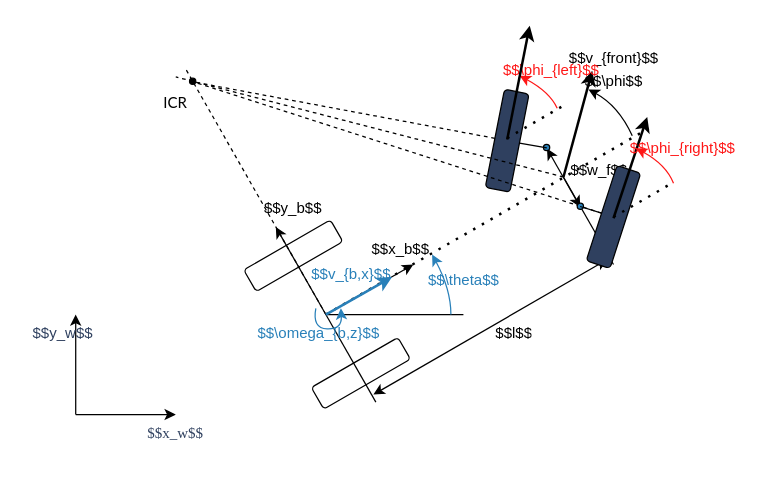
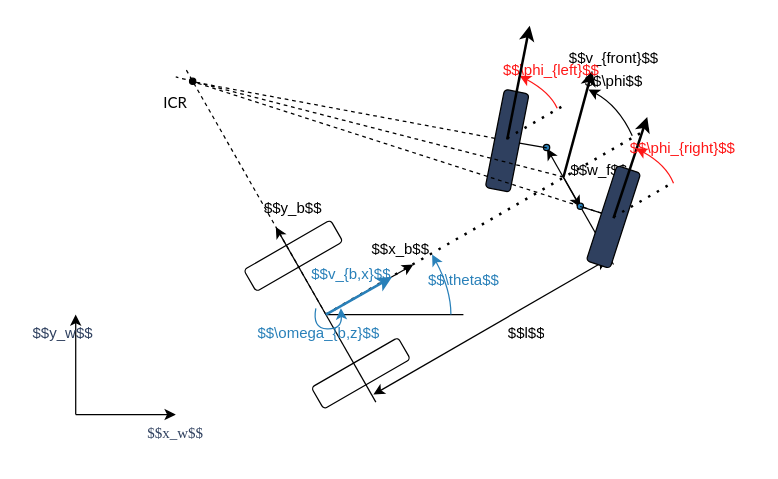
  <mxCell id="0" />
  <mxCell id="1" parent="0" />
  <mxCell id="2" value="" style="rounded=1;whiteSpace=wrap;html=1;rotation=-78.9;fillColor=#2F405F;" parent="1" vertex="1"><mxGeometry x="365" y="102" width="80" height="20" as="geometry" /></mxCell>
  <mxCell id="3" value="" style="rounded=1;whiteSpace=wrap;html=1;rotation=-30;fillColor=none;" parent="1" vertex="1"><mxGeometry x="194" y="194" width="80" height="20" as="geometry" /></mxCell>
  <mxCell id="4" value="" style="endArrow=classic;html=1;rounded=0;" parent="1" edge="1"><mxGeometry width="50" height="50" relative="1" as="geometry"><mxPoint x="60" y="331" as="sourcePoint" /><mxPoint x="60" y="251" as="targetPoint" /></mxGeometry></mxCell>
  <mxCell id="5" value="" style="endArrow=classic;html=1;rounded=0;" parent="1" edge="1"><mxGeometry width="50" height="50" relative="1" as="geometry"><mxPoint x="60" y="331" as="sourcePoint" /><mxPoint x="140" y="331" as="targetPoint" /></mxGeometry></mxCell>
  <mxCell id="6" value="$$y_w$$" style="text;html=1;strokeColor=none;fillColor=none;align=center;verticalAlign=middle;whiteSpace=wrap;rounded=0;fontColor=#2F405F;" parent="1" vertex="1"><mxGeometry x="20" y="251" width="60" height="30" as="geometry" /></mxCell>
  <mxCell id="7" value="$$x_w$$" style="text;html=1;strokeColor=none;fillColor=none;align=center;verticalAlign=middle;whiteSpace=wrap;rounded=0;fontFamily=Times New Roman;fontColor=#2F405F;" parent="1" vertex="1"><mxGeometry x="110" y="331" width="60" height="30" as="geometry" /></mxCell>
  <mxCell id="8" value="$$y_b$$" style="text;html=1;strokeColor=none;fillColor=none;align=center;verticalAlign=middle;whiteSpace=wrap;rounded=0;" parent="1" vertex="1"><mxGeometry x="204" y="151" width="60" height="30" as="geometry" /></mxCell>
  <mxCell id="9" value="$$x_b$$" style="text;html=1;strokeColor=none;fillColor=none;align=center;verticalAlign=middle;whiteSpace=wrap;rounded=0;fontFamily=Helvetica;" parent="1" vertex="1"><mxGeometry x="290" y="184" width="60" height="30" as="geometry" /></mxCell>
  <mxCell id="10" value="" style="endArrow=classic;html=1;rounded=0;" parent="1" edge="1"><mxGeometry width="50" height="50" relative="1" as="geometry"><mxPoint x="260" y="251" as="sourcePoint" /><mxPoint x="220" y="181" as="targetPoint" /></mxGeometry></mxCell>
  <mxCell id="11" value="" style="endArrow=classic;html=1;rounded=0;" parent="1" edge="1"><mxGeometry width="50" height="50" relative="1" as="geometry"><mxPoint x="260" y="251" as="sourcePoint" /><mxPoint x="330" y="211" as="targetPoint" /></mxGeometry></mxCell>
  <mxCell id="12" value="" style="endArrow=none;dashed=1;html=1;dashPattern=1 3;strokeWidth=2;rounded=0;" parent="1" edge="1"><mxGeometry width="50" height="50" relative="1" as="geometry"><mxPoint x="260" y="251" as="sourcePoint" /><mxPoint x="520" y="101" as="targetPoint" /></mxGeometry></mxCell>
  <mxCell id="13" value="" style="endArrow=none;dashed=1;html=1;rounded=0;" parent="1" edge="1"><mxGeometry width="50" height="50" relative="1" as="geometry"><mxPoint x="260" y="251" as="sourcePoint" /><mxPoint x="147" y="53" as="targetPoint" /></mxGeometry></mxCell>
  <mxCell id="14" value="" style="endArrow=none;dashed=1;html=1;rounded=0;" parent="1" edge="1"><mxGeometry width="50" height="50" relative="1" as="geometry"><mxPoint x="450" y="141" as="sourcePoint" /><mxPoint x="140" y="61" as="targetPoint" /></mxGeometry></mxCell>
  <mxCell id="15" value="ICR" style="text;html=1;strokeColor=none;fillColor=none;align=center;verticalAlign=middle;whiteSpace=wrap;rounded=0;fontFamily=Lato;" parent="1" vertex="1"><mxGeometry x="110" y="67" width="60" height="30" as="geometry" /></mxCell>
  <mxCell id="16" value="" style="endArrow=none;html=1;rounded=0;" parent="1" edge="1"><mxGeometry width="50" height="50" relative="1" as="geometry"><mxPoint x="260" y="251" as="sourcePoint" /><mxPoint x="370" y="251" as="targetPoint" /></mxGeometry></mxCell>
  <mxCell id="17" value="" style="curved=1;endArrow=classic;html=1;rounded=0;strokeColor=#2980B9;" parent="1" edge="1"><mxGeometry width="50" height="50" relative="1" as="geometry"><mxPoint x="360" y="251" as="sourcePoint" /><mxPoint x="345" y="203" as="targetPoint" /><Array as="points"><mxPoint x="360" y="231" /></Array></mxGeometry></mxCell>
  <mxCell id="18" value="$$\theta$$" style="text;html=1;align=center;verticalAlign=middle;resizable=0;points=[];autosize=1;strokeColor=none;fillColor=none;fontColor=#2980B9;" parent="1" vertex="1"><mxGeometry x="330" y="209" width="80" height="30" as="geometry" /></mxCell>
  <mxCell id="19" value="" style="curved=1;endArrow=classic;html=1;rounded=0;strokeColor=#000000;" parent="1" edge="1"><mxGeometry width="50" height="50" relative="1" as="geometry"><mxPoint x="505" y="108" as="sourcePoint" /><mxPoint x="470" y="71" as="targetPoint" /><Array as="points"><mxPoint x="494" y="84" /></Array></mxGeometry></mxCell>
  <mxCell id="20" value="$$\phi$$" style="text;html=1;align=center;verticalAlign=middle;resizable=0;points=[];autosize=1;strokeColor=none;fillColor=none;fontColor=#000000;" parent="1" vertex="1"><mxGeometry x="455" y="49.5" width="70" height="30" as="geometry" /></mxCell>
  <mxCell id="21" value="" style="endArrow=classic;html=1;strokeWidth=2;rounded=0;strokeColor=#000000;" parent="1" edge="1"><mxGeometry width="50" height="50" relative="1" as="geometry"><mxPoint x="450" y="141" as="sourcePoint" /><mxPoint x="473" y="56" as="targetPoint" /></mxGeometry></mxCell>
  <mxCell id="22" value="" style="endArrow=none;html=1;rounded=0;strokeWidth=1;" parent="1" edge="1"><mxGeometry width="50" height="50" relative="1" as="geometry"><mxPoint x="260" y="251" as="sourcePoint" /><mxPoint x="300" y="321" as="targetPoint" /></mxGeometry></mxCell>
  <mxCell id="23" value="" style="endArrow=none;html=1;rounded=0;strokeWidth=1;" parent="1" edge="1"><mxGeometry width="50" height="50" relative="1" as="geometry"><mxPoint x="450" y="141" as="sourcePoint" /><mxPoint x="490" y="211" as="targetPoint" /></mxGeometry></mxCell>
  <mxCell id="24" value="" style="endArrow=classic;startArrow=classic;html=1;rounded=0;" parent="1" edge="1"><mxGeometry width="50" height="50" relative="1" as="geometry"><mxPoint x="298" y="315" as="sourcePoint" /><mxPoint x="485" y="207" as="targetPoint" /></mxGeometry></mxCell>
- <mxCell id="25" value="$$l$$" style="text;strokeColor=none;fillColor=none;align=left;verticalAlign=middle;spacingLeft=4;spacingRight=4;overflow=hidden;points=[[0,0.5],[1,0.5]];portConstraint=eastwest;rotatable=0;whiteSpace=wrap;html=1;" parent="1" vertex="1"><mxGeometry x="390" y="251" width="80" height="30" as="geometry" /></mxCell>
+ <mxCell id="25" value="$$l$$" style="text;strokeColor=none;fillColor=none;align=left;verticalAlign=middle;spacingLeft=4;spacingRight=4;overflow=hidden;points=[[0,0.5],[1,0.5]];portConstraint=eastwest;rotatable=0;whiteSpace=wrap;html=1;" parent="1" vertex="1"><mxGeometry x="400" y="251" width="80" height="30" as="geometry" /></mxCell>
  <mxCell id="26" value="" style="ellipse;whiteSpace=wrap;html=1;fillColor=#000000;" parent="1" vertex="1"><mxGeometry x="151" y="62" width="5" height="5" as="geometry" /></mxCell>
  <mxCell id="27" value="" style="rounded=1;whiteSpace=wrap;html=1;rotation=-30;fillColor=none;" parent="1" vertex="1"><mxGeometry x="248" y="288" width="80" height="20" as="geometry" /></mxCell>
  <mxCell id="28" value="" style="endArrow=classic;startArrow=classic;html=1;rounded=0;entryX=0.569;entryY=0.654;entryDx=0;entryDy=0;entryPerimeter=0;exitX=0.489;exitY=0.622;exitDx=0;exitDy=0;exitPerimeter=0;" parent="1" source="38" target="37" edge="1"><mxGeometry width="50" height="50" relative="1" as="geometry"><mxPoint x="603" y="192" as="sourcePoint" /><mxPoint x="550" y="98" as="targetPoint" /></mxGeometry></mxCell>
  <mxCell id="29" value="$$w_f$$" style="text;strokeColor=none;fillColor=none;align=left;verticalAlign=middle;spacingLeft=4;spacingRight=4;overflow=hidden;points=[[0,0.5],[1,0.5]];portConstraint=eastwest;rotatable=0;whiteSpace=wrap;html=1;" parent="1" vertex="1"><mxGeometry x="450" y="121" width="80" height="30" as="geometry" /></mxCell>
  <mxCell id="30" value="" style="endArrow=classic;html=1;strokeWidth=2;rounded=0;strokeColor=#2980B9;" parent="1" edge="1"><mxGeometry width="50" height="50" relative="1" as="geometry"><mxPoint x="260" y="251" as="sourcePoint" /><mxPoint x="313" y="221" as="targetPoint" /></mxGeometry></mxCell>
  <mxCell id="31" value="$$v_{b,x}$$" style="text;html=1;align=center;verticalAlign=middle;resizable=0;points=[];autosize=1;strokeColor=none;fillColor=none;fontColor=#2980B9;" parent="1" vertex="1"><mxGeometry x="235" y="204" width="90" height="30" as="geometry" /></mxCell>
  <mxCell id="32" value="" style="curved=1;endArrow=classic;html=1;rounded=0;strokeColor=#2980B9;" parent="1" edge="1"><mxGeometry width="50" height="50" relative="1" as="geometry"><mxPoint x="252" y="246" as="sourcePoint" /><mxPoint x="272" y="246" as="targetPoint" /><Array as="points"><mxPoint x="249" y="262" /><mxPoint x="273" y="263" /></Array></mxGeometry></mxCell>
  <mxCell id="33" value="$$\omega_{b,z}$$" style="text;html=1;align=center;verticalAlign=middle;resizable=0;points=[];autosize=1;strokeColor=none;fillColor=none;fontColor=#2980B9;" parent="1" vertex="1"><mxGeometry x="194" y="251" width="120" height="30" as="geometry" /></mxCell>
  <mxCell id="34" value="" style="endArrow=none;dashed=1;html=1;rounded=0;entryX=0.503;entryY=0.574;entryDx=0;entryDy=0;entryPerimeter=0;exitX=0.5;exitY=0;exitDx=0;exitDy=0;" parent="1" source="2" target="26" edge="1"><mxGeometry width="50" height="50" relative="1" as="geometry"><mxPoint x="460" y="151" as="sourcePoint" /><mxPoint x="150" y="71" as="targetPoint" /></mxGeometry></mxCell>
  <mxCell id="35" value="" style="rounded=1;whiteSpace=wrap;html=1;rotation=-72.1;fillColor=#2F405F;" parent="1" vertex="1"><mxGeometry x="450" y="163" width="80" height="20" as="geometry" /></mxCell>
  <mxCell id="36" value="" style="endArrow=none;dashed=1;html=1;rounded=0;exitX=0.5;exitY=0;exitDx=0;exitDy=0;entryX=0.474;entryY=0.542;entryDx=0;entryDy=0;entryPerimeter=0;" parent="1" source="35" target="26" edge="1"><mxGeometry width="50" height="50" relative="1" as="geometry"><mxPoint x="586" y="280" as="sourcePoint" /><mxPoint x="150" y="81" as="targetPoint" /></mxGeometry></mxCell>
  <mxCell id="37" value="" style="ellipse;whiteSpace=wrap;html=1;fillColor=#2980B9;" parent="1" vertex="1"><mxGeometry x="434" y="115" width="5" height="5" as="geometry" /></mxCell>
  <mxCell id="38" value="" style="ellipse;whiteSpace=wrap;html=1;fillColor=#2980B9;" parent="1" vertex="1"><mxGeometry x="461" y="162" width="5" height="5" as="geometry" /></mxCell>
  <mxCell id="39" value="" style="endArrow=none;html=1;rounded=0;entryX=0.544;entryY=0.533;entryDx=0;entryDy=0;entryPerimeter=0;exitX=0.5;exitY=1;exitDx=0;exitDy=0;" parent="1" source="2" target="37" edge="1"><mxGeometry width="50" height="50" relative="1" as="geometry"><mxPoint x="380" y="161" as="sourcePoint" /><mxPoint x="430" y="111" as="targetPoint" /></mxGeometry></mxCell>
  <mxCell id="40" value="" style="endArrow=none;html=1;rounded=0;entryX=0.478;entryY=0.522;entryDx=0;entryDy=0;entryPerimeter=0;exitX=0.5;exitY=0;exitDx=0;exitDy=0;" parent="1" source="35" target="38" edge="1"><mxGeometry width="50" height="50" relative="1" as="geometry"><mxPoint x="380" y="191" as="sourcePoint" /><mxPoint x="430" y="141" as="targetPoint" /></mxGeometry></mxCell>
  <mxCell id="41" value="$$v_{front}$$" style="text;html=1;align=center;verticalAlign=middle;resizable=0;points=[];autosize=1;strokeColor=none;fillColor=none;fontColor=#000000;" parent="1" vertex="1"><mxGeometry x="445" y="31" width="90" height="30" as="geometry" /></mxCell>
  <mxCell id="42" value="" style="curved=1;endArrow=classic;html=1;rounded=0;strokeColor=#FF1717;" parent="1" edge="1"><mxGeometry width="50" height="50" relative="1" as="geometry"><mxPoint x="445" y="86" as="sourcePoint" /><mxPoint x="415" y="60" as="targetPoint" /><Array as="points"><mxPoint x="439" y="73" /></Array></mxGeometry></mxCell>
  <mxCell id="43" value="$$\phi_{left}$$" style="text;html=1;align=center;verticalAlign=middle;resizable=0;points=[];autosize=1;strokeColor=none;fillColor=none;fontColor=#FF1717;" parent="1" vertex="1"><mxGeometry x="390" y="41" width="100" height="30" as="geometry" /></mxCell>
  <mxCell id="44" value="" style="endArrow=classic;html=1;strokeWidth=2;rounded=0;strokeColor=#000000;" parent="1" edge="1"><mxGeometry width="50" height="50" relative="1" as="geometry"><mxPoint x="405" y="111" as="sourcePoint" /><mxPoint x="423" y="20" as="targetPoint" /></mxGeometry></mxCell>
  <mxCell id="45" value="" style="endArrow=classic;html=1;strokeWidth=2;rounded=0;strokeColor=#000000;" parent="1" edge="1"><mxGeometry width="50" height="50" relative="1" as="geometry"><mxPoint x="490" y="174" as="sourcePoint" /><mxPoint x="517" y="93" as="targetPoint" /></mxGeometry></mxCell>
  <mxCell id="46" value="" style="curved=1;endArrow=classic;html=1;rounded=0;strokeColor=#FF1717;" parent="1" edge="1"><mxGeometry width="50" height="50" relative="1" as="geometry"><mxPoint x="538" y="146" as="sourcePoint" /><mxPoint x="508" y="118" as="targetPoint" /><Array as="points"><mxPoint x="532" y="131" /></Array></mxGeometry></mxCell>
  <mxCell id="47" value="$$\phi_{right}$$" style="text;html=1;align=center;verticalAlign=middle;resizable=0;points=[];autosize=1;strokeColor=none;fillColor=none;fontColor=#FF1717;" parent="1" vertex="1"><mxGeometry x="490" y="102.5" width="110" height="30" as="geometry" /></mxCell>
  <mxCell id="48" value="" style="endArrow=none;dashed=1;html=1;dashPattern=1 3;strokeWidth=2;rounded=0;" parent="1" edge="1"><mxGeometry width="50" height="50" relative="1" as="geometry"><mxPoint x="405" y="110" as="sourcePoint" /><mxPoint x="450" y="84" as="targetPoint" /></mxGeometry></mxCell>
  <mxCell id="49" value="" style="endArrow=none;dashed=1;html=1;dashPattern=1 3;strokeWidth=2;rounded=0;" parent="1" edge="1"><mxGeometry width="50" height="50" relative="1" as="geometry"><mxPoint x="490" y="173" as="sourcePoint" /><mxPoint x="535" y="147" as="targetPoint" /></mxGeometry></mxCell>
